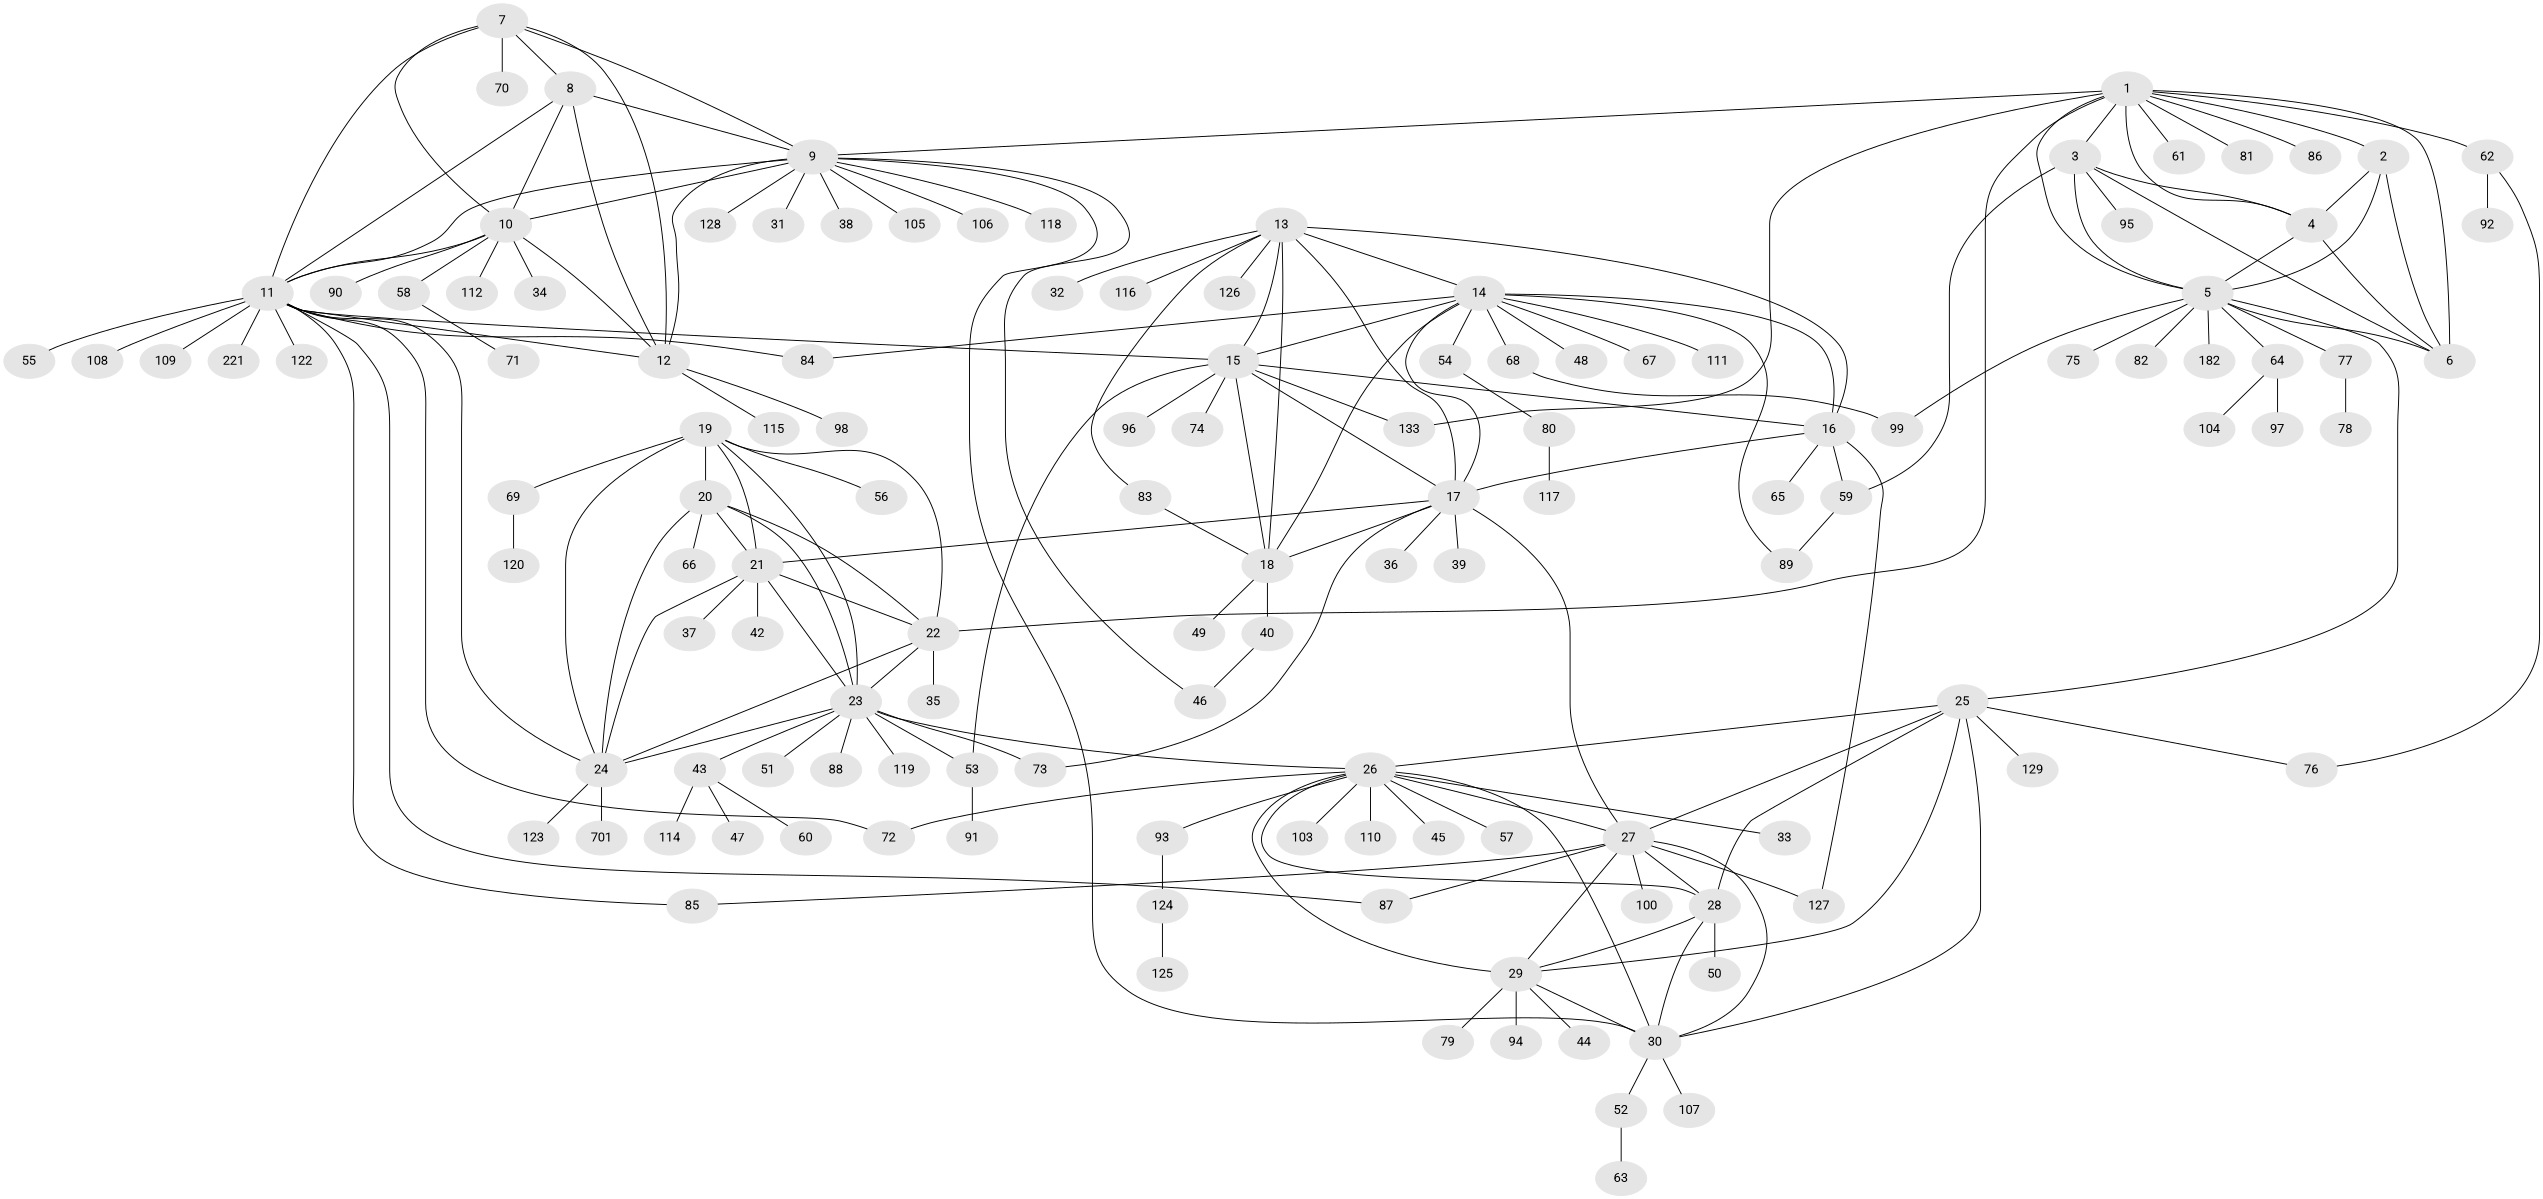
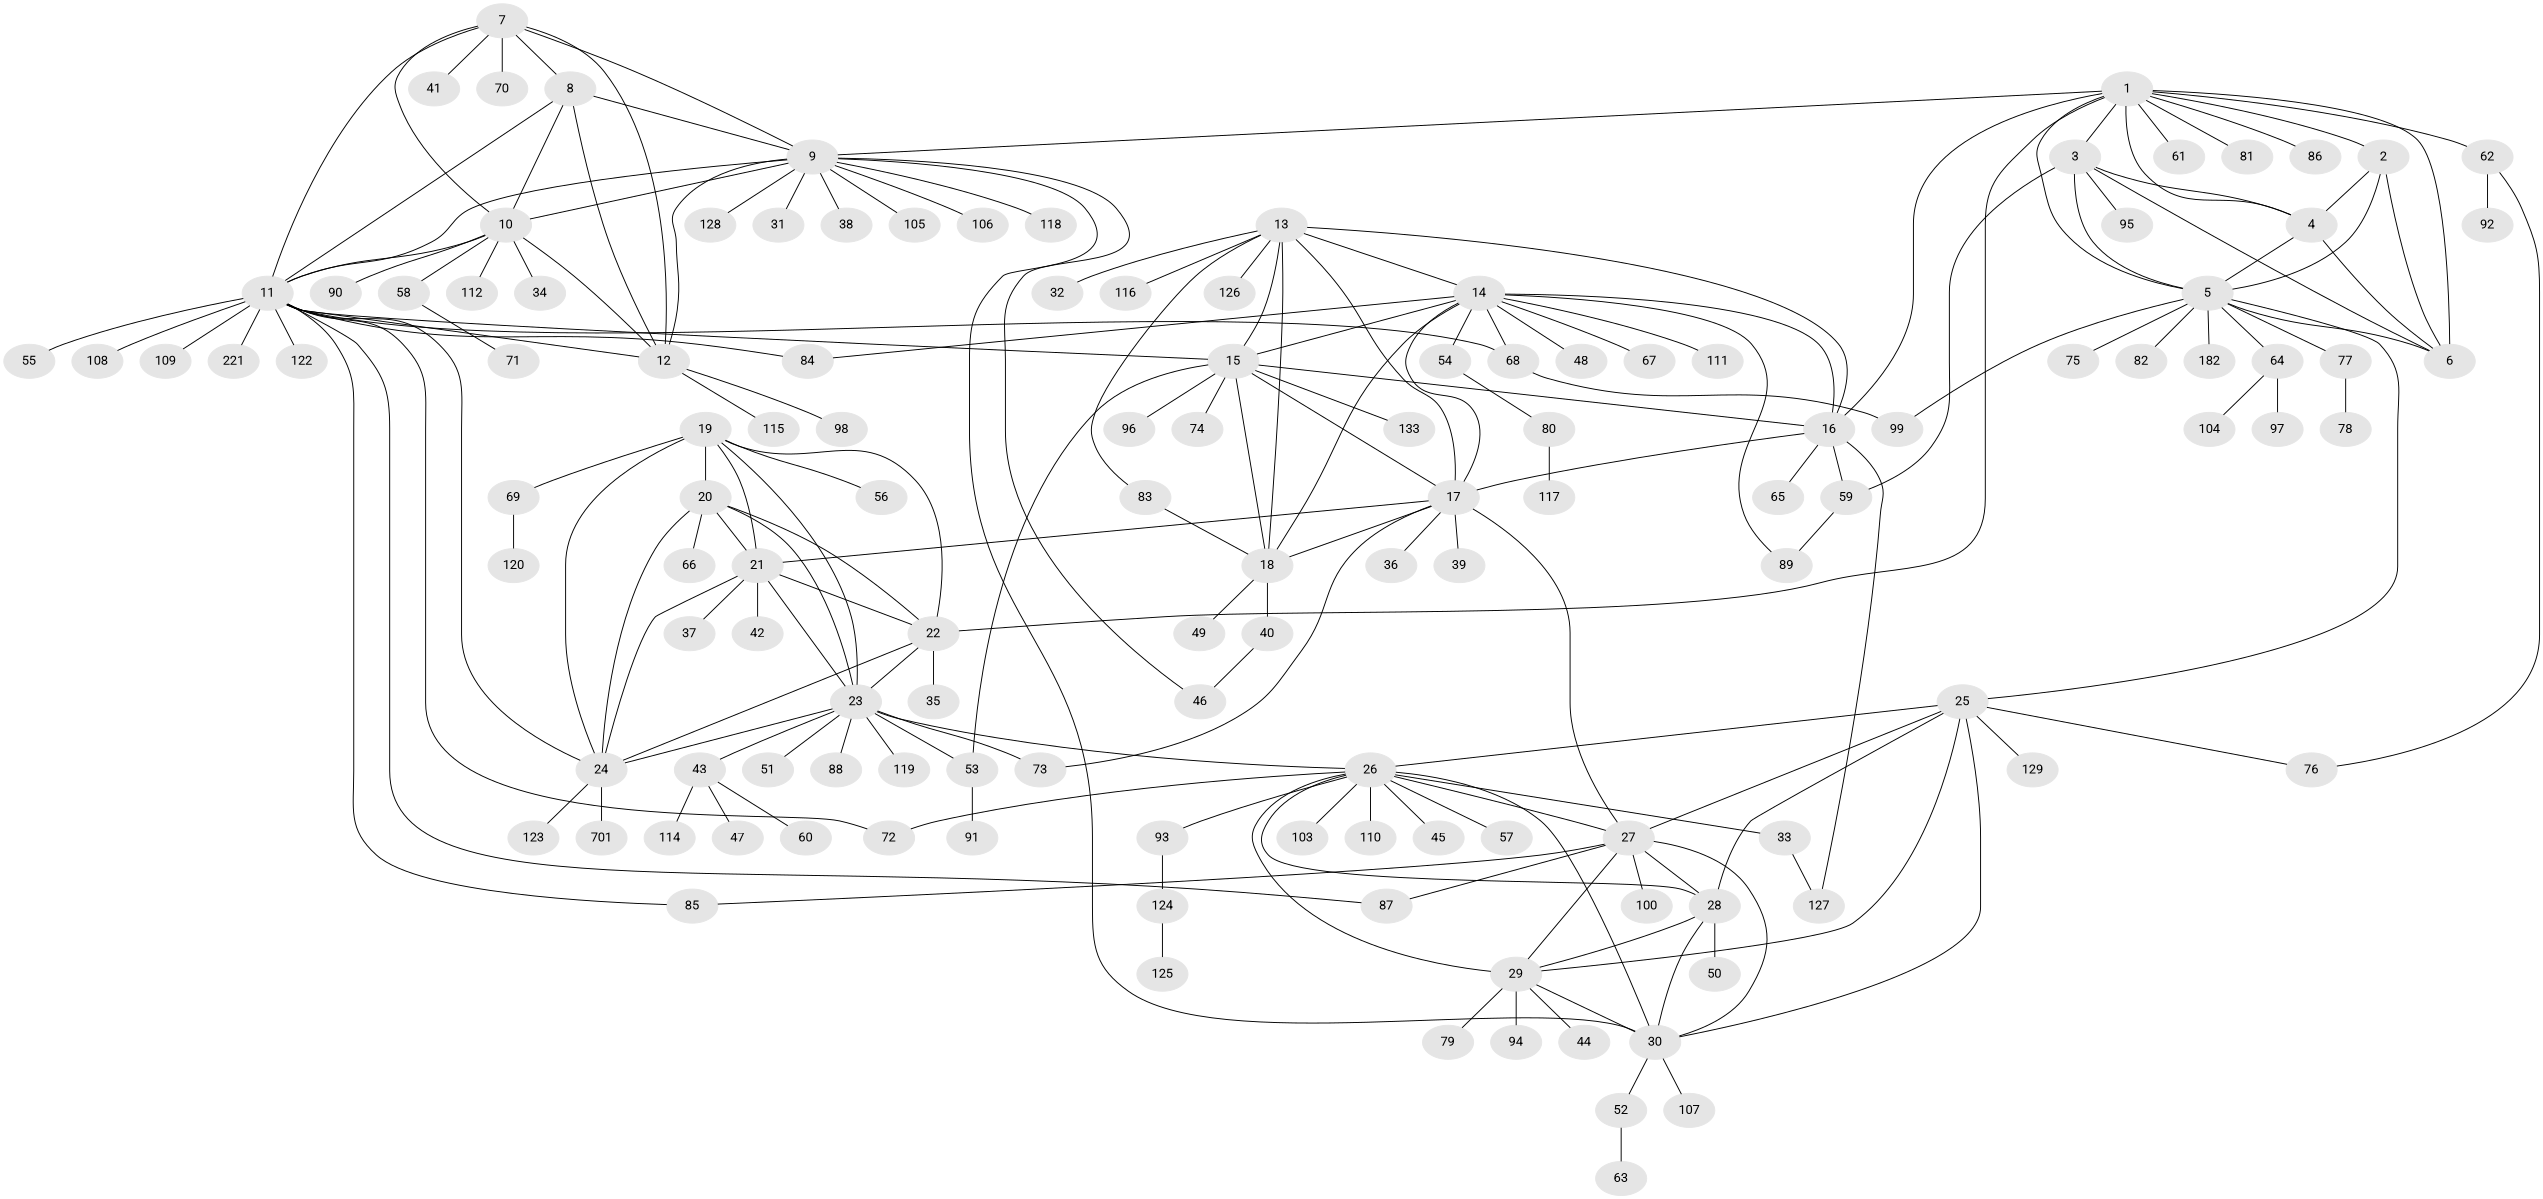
  graph {
    fontname=Roboto
    node [color=gray90 fontname=Roboto style=filled]
    edge [fontname=Roboto]
    1
    2
    3
    4
    5
    6
    9
    16
    22
    61
    62
    81
    86
    59
    95
    25
    64
    75
    77
    82
    99
    n22 [label=182]
    10
    11
    12
    30
    31
    38
    46
    105
    106
    118
    128
    17
    65
    127
    24
    23
    35
    76
    92
    89
    27
    26
    28
    29
    129
    97
    104
    78
    7
    8
+   41
    70
    34
    58
    90
    112
    15
    55
    68
    72
    84
    85
    87
    108
    109
    n68 [label=221]
    122
    98
    115
    52
    107
    71
    18
    53
    74
    96
    n79 [label=133]
    n80 [label=701]
    123
    13
    14
    32
    83
    116
    126
    48
    54
    67
    111
    21
    36
    39
    73
    40
    49
    80
    91
    37
    42
    100
    19
    20
    56
    69
    66
    43
    51
    88
    119
    120
    33
    45
    57
    93
    103
    110
    47
    60
    114
    50
    44
    79
    94
    124
    63
    117
    125
    1 -- 2
    1 -- 3
    1 -- 4
    1 -- 5
    1 -- 6
    1 -- 9
-   1 -- n79
+   1 -- 16
    1 -- 22
    1 -- 61
    1 -- 62
    1 -- 81
    1 -- 86
    2 -- 4
    2 -- 5
    2 -- 6
    3 -- 4
    3 -- 5
    3 -- 6
    3 -- 59
    3 -- 95
    4 -- 5
    4 -- 6
    5 -- 6
    5 -- 25
    5 -- 64
    5 -- 75
    5 -- 77
    5 -- 82
    5 -- 99
    5 -- n22
    9 -- 10
    9 -- 11
    9 -- 12
    9 -- 30
    9 -- 31
    9 -- 38
    9 -- 46
    9 -- 105
    9 -- 106
    9 -- 118
    9 -- 128
    16 -- 59
    16 -- 17
    16 -- 65
    16 -- 127
    22 -- 24
    22 -- 23
    22 -- 35
    62 -- 76
    62 -- 92
    59 -- 89
    25 -- 30
    25 -- 76
    25 -- 27
    25 -- 26
    25 -- 28
    25 -- 29
    25 -- 129
    64 -- 97
    64 -- 104
    77 -- 78
    10 -- 11
    10 -- 12
    10 -- 34
    10 -- 58
    10 -- 90
    10 -- 112
    11 -- 12
    11 -- 24
    11 -- 15
    11 -- 55
+   11 -- 68
    11 -- 72
    11 -- 84
    11 -- 85
    11 -- 87
    11 -- 108
    11 -- 109
    11 -- n68
    11 -- 122
    12 -- 98
    12 -- 115
    30 -- 52
    30 -- 107
    17 -- 27
    17 -- 18
    17 -- 21
    17 -- 36
    17 -- 39
    17 -- 73
    24 -- n80
    24 -- 123
    23 -- 24
    23 -- 26
    23 -- 53
    23 -- 73
    23 -- 43
    23 -- 51
    23 -- 88
    23 -- 119
    27 -- 30
    27 -- 28
    27 -- 29
    27 -- 85
    27 -- 87
    27 -- 100
    26 -- 30
    26 -- 27
    26 -- 28
    26 -- 29
    26 -- 72
    26 -- 33
    26 -- 45
    26 -- 57
    26 -- 93
    26 -- 103
    26 -- 110
    28 -- 30
    28 -- 29
    28 -- 50
    29 -- 30
    29 -- 44
    29 -- 79
    29 -- 94
    7 -- 9
    7 -- 10
    7 -- 11
    7 -- 12
    7 -- 8
+   7 -- 41
    7 -- 70
    8 -- 9
    8 -- 10
    8 -- 11
    8 -- 12
    58 -- 71
    15 -- 16
    15 -- 17
    15 -- 18
    15 -- 53
    15 -- 74
    15 -- 96
    15 -- n79
    68 -- 99
    52 -- 63
    18 -- 40
    18 -- 49
    53 -- 91
    13 -- 16
    13 -- 17
    13 -- 15
    13 -- 18
    13 -- 14
    13 -- 32
    13 -- 83
    13 -- 116
    13 -- 126
    14 -- 16
    14 -- 17
    14 -- 89
    14 -- 15
    14 -- 68
    14 -- 84
    14 -- 18
    14 -- 48
    14 -- 54
    14 -- 67
    14 -- 111
    83 -- 18
    54 -- 80
    21 -- 22
    21 -- 24
    21 -- 23
    21 -- 37
    21 -- 42
    40 -- 46
    80 -- 117
    19 -- 22
    19 -- 24
    19 -- 23
    19 -- 21
    19 -- 20
    19 -- 56
    19 -- 69
    20 -- 22
    20 -- 24
    20 -- 23
    20 -- 21
    20 -- 66
    69 -- 120
    43 -- 47
    43 -- 60
    43 -- 114
-   27 -- 127
+   33 -- 127
    93 -- 124
    124 -- 125
  }
